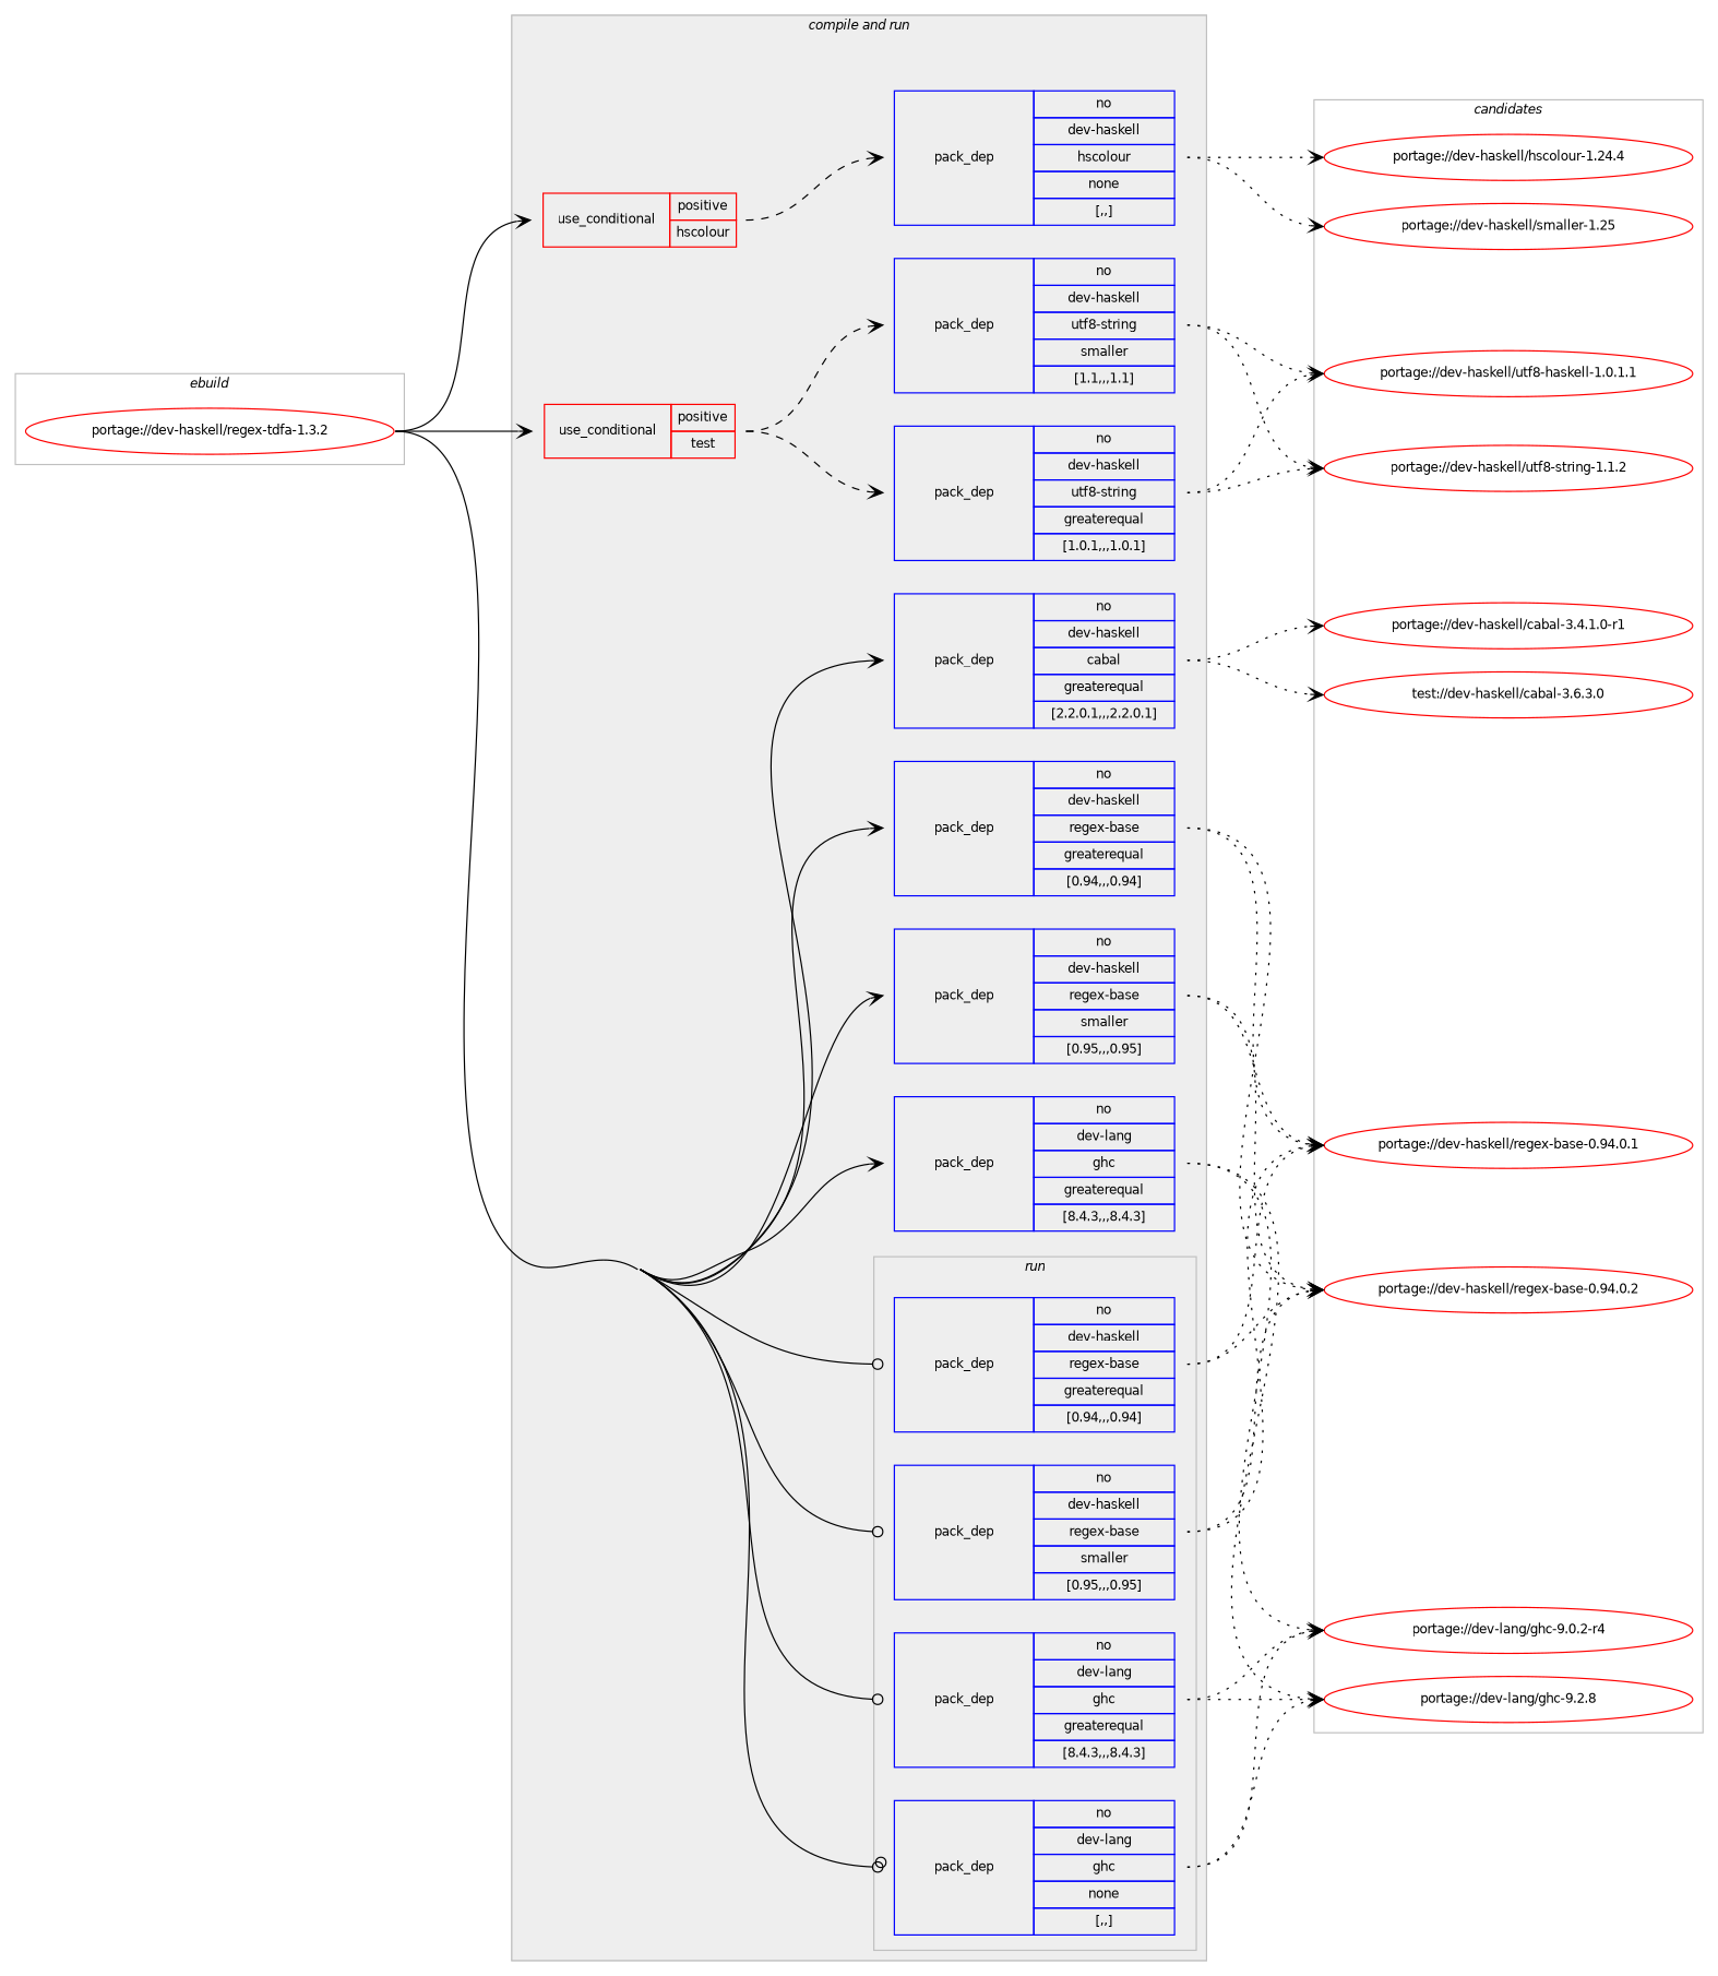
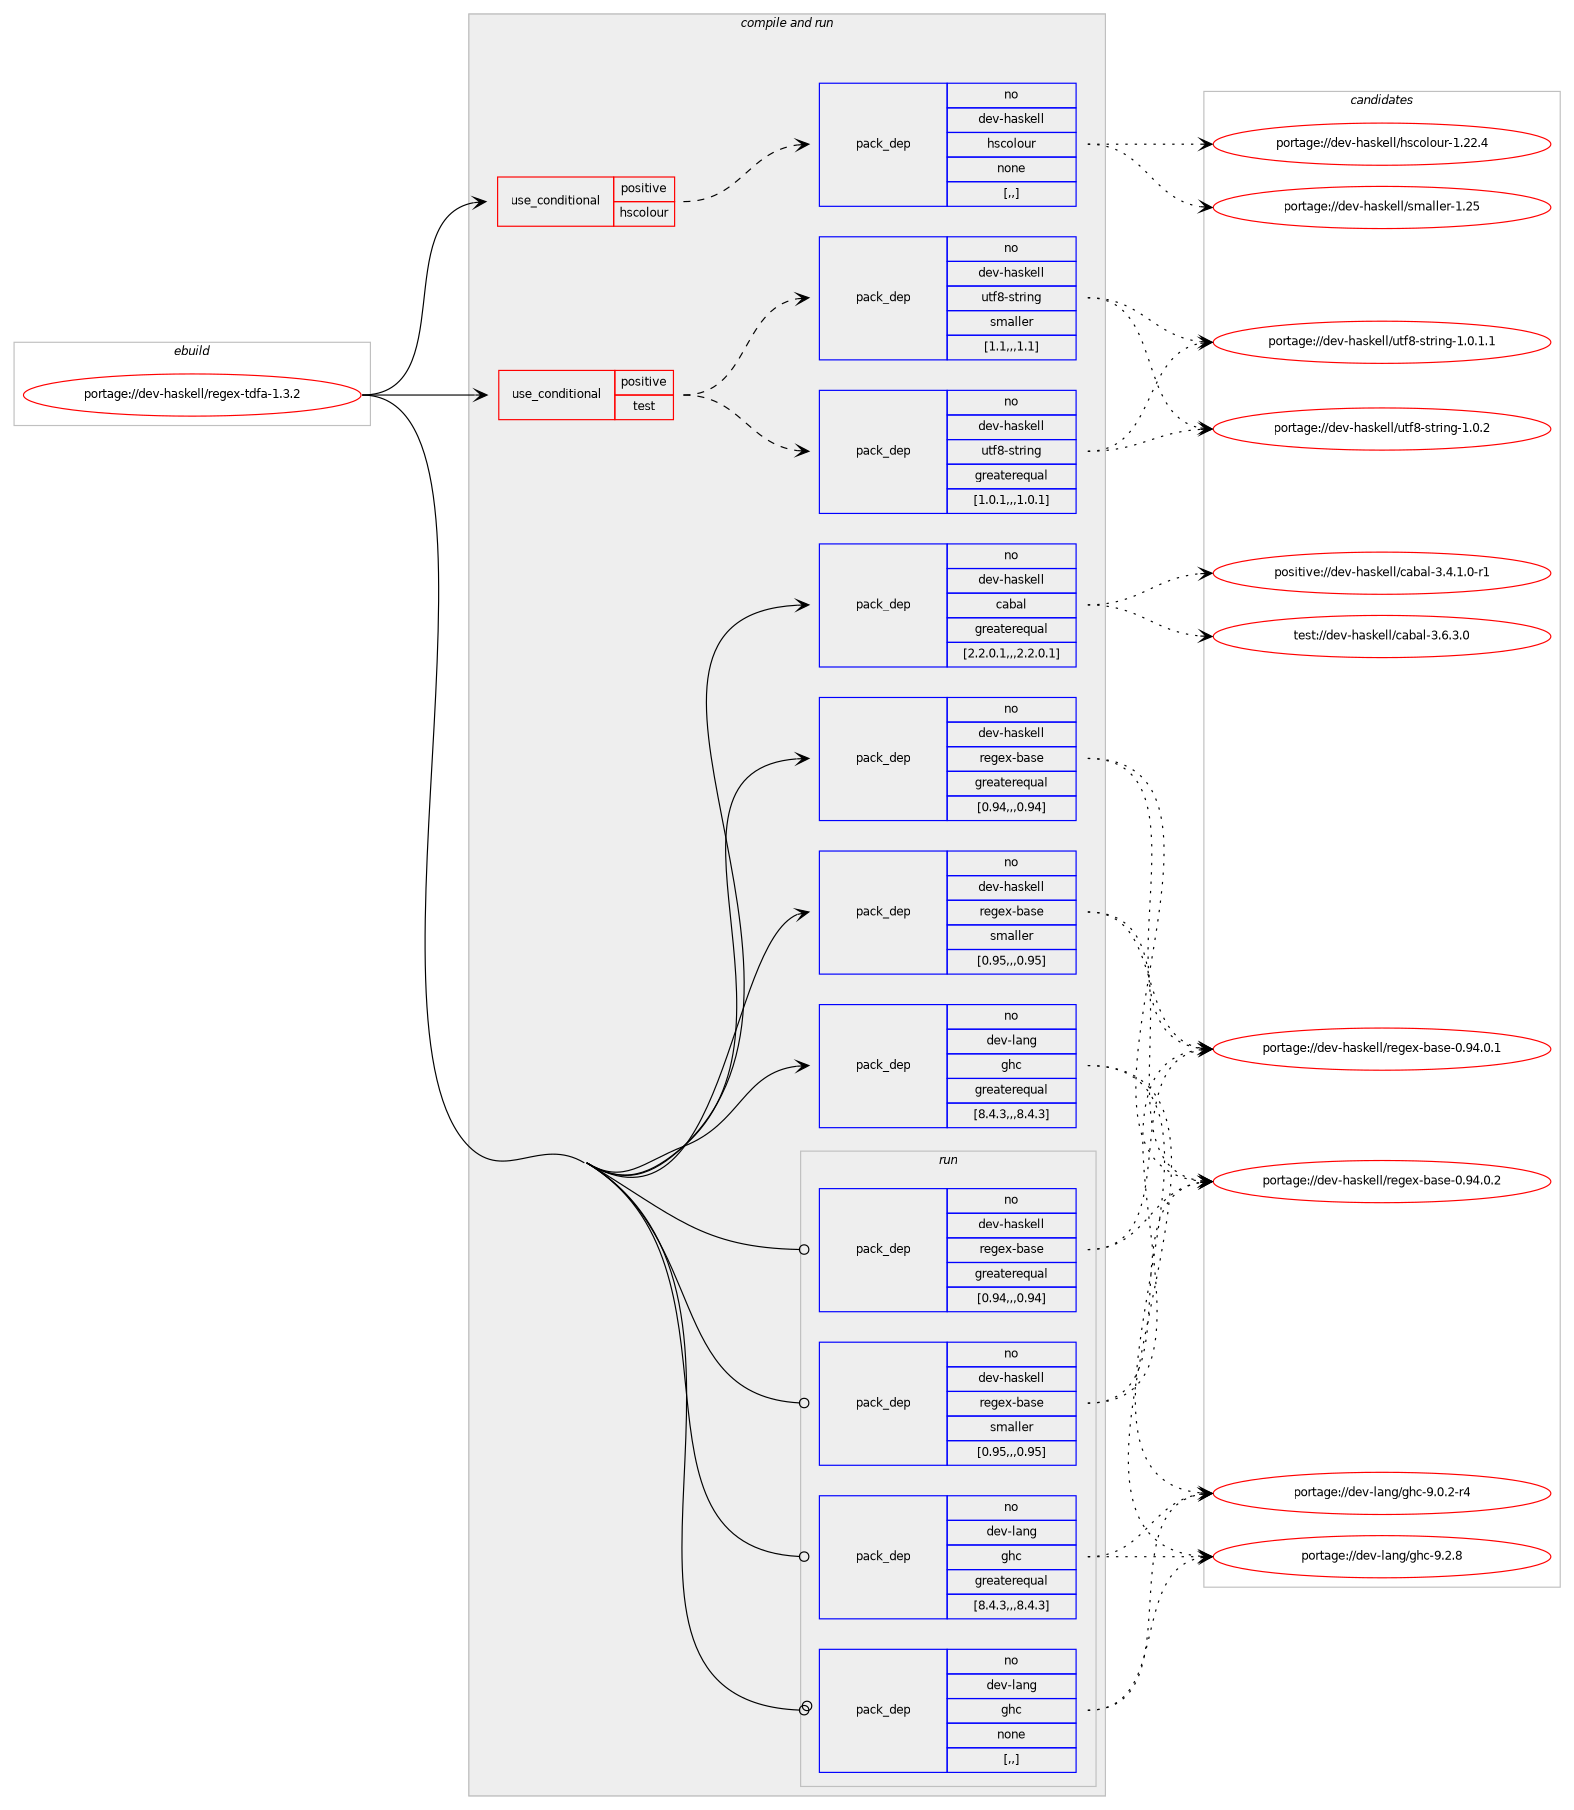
  digraph {
    compound=true
    concentrate=true
    fontname=Helvetica
    fontsize=10
    newrank=true
    rankdir=LR
    ranksep=1.5
    node [color=red fontname=Helvetica fontsize=10 shape=none]
    edge [arrowhead=vee headport=w style=dotted tailport=e weight=100]
    n1 [label="portage://dev-haskell/regex-tdfa-1.3.2" width=4 shape=""]
    n2 [color=blue label=<<TABLE BORDER="0" CELLBORDER="1" CELLSPACING="0" CELLPADDING="4" WIDTH="220"><TR><TD ROWSPAN="6" CELLPADDING="30">pack_dep</TD></TR><TR><TD WIDTH="110">no</TD></TR><TR><TD>dev-haskell</TD></TR><TR><TD>hscolour</TD></TR><TR><TD>none</TD></TR><TR><TD>[,,]</TD></TR></TABLE>>]
    n3 [label=<<TABLE BORDER="0" CELLBORDER="1" CELLSPACING="0" CELLPADDING="4"><TR><TD ROWSPAN="3" CELLPADDING="10">use_conditional</TD></TR><TR><TD>positive</TD></TR><TR><TD>hscolour</TD></TR></TABLE>>]
    n4 [color=blue label=<<TABLE BORDER="0" CELLBORDER="1" CELLSPACING="0" CELLPADDING="4" WIDTH="220"><TR><TD ROWSPAN="6" CELLPADDING="30">pack_dep</TD></TR><TR><TD WIDTH="110">no</TD></TR><TR><TD>dev-haskell</TD></TR><TR><TD>utf8-string</TD></TR><TR><TD>greaterequal</TD></TR><TR><TD>[1.0.1,,,1.0.1]</TD></TR></TABLE>>]
    n5 [color=blue label=<<TABLE BORDER="0" CELLBORDER="1" CELLSPACING="0" CELLPADDING="4" WIDTH="220"><TR><TD ROWSPAN="6" CELLPADDING="30">pack_dep</TD></TR><TR><TD WIDTH="110">no</TD></TR><TR><TD>dev-haskell</TD></TR><TR><TD>utf8-string</TD></TR><TR><TD>smaller</TD></TR><TR><TD>[1.1,,,1.1]</TD></TR></TABLE>>]
    n6 [label=<<TABLE BORDER="0" CELLBORDER="1" CELLSPACING="0" CELLPADDING="4"><TR><TD ROWSPAN="3" CELLPADDING="10">use_conditional</TD></TR><TR><TD>positive</TD></TR><TR><TD>test</TD></TR></TABLE>>]
    n7 [color=blue label=<<TABLE BORDER="0" CELLBORDER="1" CELLSPACING="0" CELLPADDING="4" WIDTH="220"><TR><TD ROWSPAN="6" CELLPADDING="30">pack_dep</TD></TR><TR><TD WIDTH="110">no</TD></TR><TR><TD>dev-haskell</TD></TR><TR><TD>cabal</TD></TR><TR><TD>greaterequal</TD></TR><TR><TD>[2.2.0.1,,,2.2.0.1]</TD></TR></TABLE>>]
    n8 [color=blue label=<<TABLE BORDER="0" CELLBORDER="1" CELLSPACING="0" CELLPADDING="4" WIDTH="220"><TR><TD ROWSPAN="6" CELLPADDING="30">pack_dep</TD></TR><TR><TD WIDTH="110">no</TD></TR><TR><TD>dev-haskell</TD></TR><TR><TD>regex-base</TD></TR><TR><TD>greaterequal</TD></TR><TR><TD>[0.94,,,0.94]</TD></TR></TABLE>>]
    n9 [color=blue label=<<TABLE BORDER="0" CELLBORDER="1" CELLSPACING="0" CELLPADDING="4" WIDTH="220"><TR><TD ROWSPAN="6" CELLPADDING="30">pack_dep</TD></TR><TR><TD WIDTH="110">no</TD></TR><TR><TD>dev-haskell</TD></TR><TR><TD>regex-base</TD></TR><TR><TD>smaller</TD></TR><TR><TD>[0.95,,,0.95]</TD></TR></TABLE>>]
    n10 [color=blue label=<<TABLE BORDER="0" CELLBORDER="1" CELLSPACING="0" CELLPADDING="4" WIDTH="220"><TR><TD ROWSPAN="6" CELLPADDING="30">pack_dep</TD></TR><TR><TD WIDTH="110">no</TD></TR><TR><TD>dev-lang</TD></TR><TR><TD>ghc</TD></TR><TR><TD>greaterequal</TD></TR><TR><TD>[8.4.3,,,8.4.3]</TD></TR></TABLE>>]
    n11 [color=blue label=<<TABLE BORDER="0" CELLBORDER="1" CELLSPACING="0" CELLPADDING="4" WIDTH="220"><TR><TD ROWSPAN="6" CELLPADDING="30">pack_dep</TD></TR><TR><TD WIDTH="110">no</TD></TR><TR><TD>dev-haskell</TD></TR><TR><TD>regex-base</TD></TR><TR><TD>greaterequal</TD></TR><TR><TD>[0.94,,,0.94]</TD></TR></TABLE>>]
    n12 [color=blue label=<<TABLE BORDER="0" CELLBORDER="1" CELLSPACING="0" CELLPADDING="4" WIDTH="220"><TR><TD ROWSPAN="6" CELLPADDING="30">pack_dep</TD></TR><TR><TD WIDTH="110">no</TD></TR><TR><TD>dev-haskell</TD></TR><TR><TD>regex-base</TD></TR><TR><TD>smaller</TD></TR><TR><TD>[0.95,,,0.95]</TD></TR></TABLE>>]
    n13 [color=blue label=<<TABLE BORDER="0" CELLBORDER="1" CELLSPACING="0" CELLPADDING="4" WIDTH="220"><TR><TD ROWSPAN="6" CELLPADDING="30">pack_dep</TD></TR><TR><TD WIDTH="110">no</TD></TR><TR><TD>dev-lang</TD></TR><TR><TD>ghc</TD></TR><TR><TD>greaterequal</TD></TR><TR><TD>[8.4.3,,,8.4.3]</TD></TR></TABLE>>]
    n14 [color=blue label=<<TABLE BORDER="0" CELLBORDER="1" CELLSPACING="0" CELLPADDING="4" WIDTH="220"><TR><TD ROWSPAN="6" CELLPADDING="30">pack_dep</TD></TR><TR><TD WIDTH="110">no</TD></TR><TR><TD>dev-lang</TD></TR><TR><TD>ghc</TD></TR><TR><TD>none</TD></TR><TR><TD>[,,]</TD></TR></TABLE>>]
-   n15 [label="portage://dev-haskell/hscolour-1.24.4" width=4 shape=""]
+   n15 [label="portage://dev-haskell/hscolour-1.22.4" width=4 shape=""]
    n16 [label="portage://dev-haskell/smaller-1.25" width=4 shape=""]
-   n17 [label="portage://dev-haskell/utf8-haskell-1.0.1.1" width=4 shape=""]
-   n18 [label="portage://dev-haskell/utf8-string-1.1.2" width=4 shape=""]
-   n19 [label="portage://dev-haskell/cabal-3.4.1.0-r1" width=4 shape=""]
+   n17 [label="portage://dev-haskell/utf8-string-1.0.1.1" width=4 shape=""]
+   n18 [label="portage://dev-haskell/utf8-string-1.0.2" width=4 shape=""]
+   n19 [label="positive://dev-haskell/cabal-3.4.1.0-r1" width=4 shape=""]
    n20 [label="test://dev-haskell/cabal-3.6.3.0" width=4 shape=""]
    n21 [label="portage://dev-haskell/regex-base-0.94.0.1" width=4 shape=""]
    n22 [label="portage://dev-haskell/regex-base-0.94.0.2" width=4 shape=""]
    n23 [label="portage://dev-lang/ghc-9.0.2-r4" width=4 shape=""]
    n24 [label="portage://dev-lang/ghc-9.2.8" width=4 shape=""]
    subgraph cluster_1 {
      color=gray
      label=<<i>ebuild</i>>
      rank=same
      n1
    }
    subgraph cluster_2 {
      color=gray
      label=<<i>dependencies</i>>
      subgraph cluster_3 {
        color=gray
        fillcolor="#eeeeee"
        label=<<i>compile</i>>
        style=filled
        subgraph sub_4 {
          color=gray
          fillcolor="#eeeeee"
          label=<<i>compile</i>>
          style=filled
          n3
          subgraph sub_5 {
            color=gray
            fillcolor="#eeeeee"
            label=<<i>compile</i>>
            style=filled
            n2
          }
        }
        subgraph sub_6 {
          color=gray
          fillcolor="#eeeeee"
          label=<<i>compile</i>>
          style=filled
          n6
          subgraph sub_7 {
            color=gray
            fillcolor="#eeeeee"
            label=<<i>compile</i>>
            style=filled
            n4
          }
          subgraph sub_8 {
            color=gray
            fillcolor="#eeeeee"
            label=<<i>compile</i>>
            style=filled
            n5
          }
        }
        subgraph sub_9 {
          color=gray
          fillcolor="#eeeeee"
          label=<<i>compile</i>>
          style=filled
          n7
        }
        subgraph sub_10 {
          color=gray
          fillcolor="#eeeeee"
          label=<<i>compile</i>>
          style=filled
          n8
        }
        subgraph sub_11 {
          color=gray
          fillcolor="#eeeeee"
          label=<<i>compile</i>>
          style=filled
          n9
        }
        subgraph sub_12 {
          color=gray
          fillcolor="#eeeeee"
          label=<<i>compile</i>>
          style=filled
          n10
        }
      }
      subgraph cluster_13 {
        color=gray
        fillcolor="#eeeeee"
        label=<<i>compile and run</i>>
        style=filled
      }
      subgraph cluster_14 {
        color=gray
        fillcolor="#eeeeee"
        label=<<i>run</i>>
        style=filled
        subgraph sub_15 {
          color=gray
          fillcolor="#eeeeee"
          label=<<i>run</i>>
          style=filled
          n11
        }
        subgraph sub_16 {
          color=gray
          fillcolor="#eeeeee"
          label=<<i>run</i>>
          style=filled
          n12
        }
        subgraph sub_17 {
          color=gray
          fillcolor="#eeeeee"
          label=<<i>run</i>>
          style=filled
          n13
        }
        subgraph sub_18 {
          color=gray
          fillcolor="#eeeeee"
          label=<<i>run</i>>
          style=filled
          n14
        }
      }
    }
    subgraph cluster_19 {
      color=gray
      label=<<i>candidates</i>>
      rank=same
      subgraph sub_20 {
        color=black
        label=<<i>candidates</i>>
        nodesep=1
        rank=same
        n15
        n16
      }
      subgraph sub_21 {
        color=black
        label=<<i>candidates</i>>
        nodesep=1
        rank=same
        n17
        n18
      }
      subgraph sub_22 {
        color=black
        label=<<i>candidates</i>>
        nodesep=1
        rank=same
        n17
        n18
      }
      subgraph sub_23 {
        color=black
        label=<<i>candidates</i>>
        nodesep=1
        rank=same
        n19
        n20
      }
      subgraph sub_24 {
        color=black
        label=<<i>candidates</i>>
        nodesep=1
        rank=same
        n21
        n22
      }
      subgraph sub_25 {
        color=black
        label=<<i>candidates</i>>
        nodesep=1
        rank=same
        n21
        n22
      }
      subgraph sub_26 {
        color=black
        label=<<i>candidates</i>>
        nodesep=1
        rank=same
        n23
        n24
      }
      subgraph sub_27 {
        color=black
        label=<<i>candidates</i>>
        nodesep=1
        rank=same
        n21
        n22
      }
      subgraph sub_28 {
        color=black
        label=<<i>candidates</i>>
        nodesep=1
        rank=same
        n21
        n22
      }
      subgraph sub_29 {
        color=black
        label=<<i>candidates</i>>
        nodesep=1
        rank=same
        n23
        n24
      }
      subgraph sub_30 {
        color=black
        label=<<i>candidates</i>>
        nodesep=1
        rank=same
        n23
        n24
      }
    }
    n1 -> n3 [style=solid weight=20]
    n1 -> n6 [style=solid weight=20]
    n1 -> n7 [style=solid weight=20]
    n1 -> n8 [style=solid weight=20]
    n1 -> n9 [style=solid weight=20]
    n1 -> n10 [style=solid weight=20]
    n1 -> n11 [arrowhead=odot style=solid weight=20]
    n1 -> n12 [arrowhead=odot style=solid weight=20]
    n1 -> n13 [arrowhead=odot style=solid weight=20]
    n1 -> n14 [arrowhead=odot style=solid weight=20]
    n2 -> n15
    n2 -> n16
    n3 -> n2 [style=dashed weight=20]
    n4 -> n17
    n4 -> n18
    n5 -> n17
    n5 -> n18
    n6 -> n4 [style=dashed weight=20]
    n6 -> n5 [style=dashed weight=20]
    n7 -> n19
    n7 -> n20
    n8 -> n21
    n8 -> n22
    n9 -> n21
    n9 -> n22
    n10 -> n23
    n10 -> n24
    n11 -> n21
    n11 -> n22
    n12 -> n21
    n12 -> n22
    n13 -> n23
    n13 -> n24
    n14 -> n23
    n14 -> n24
  }
